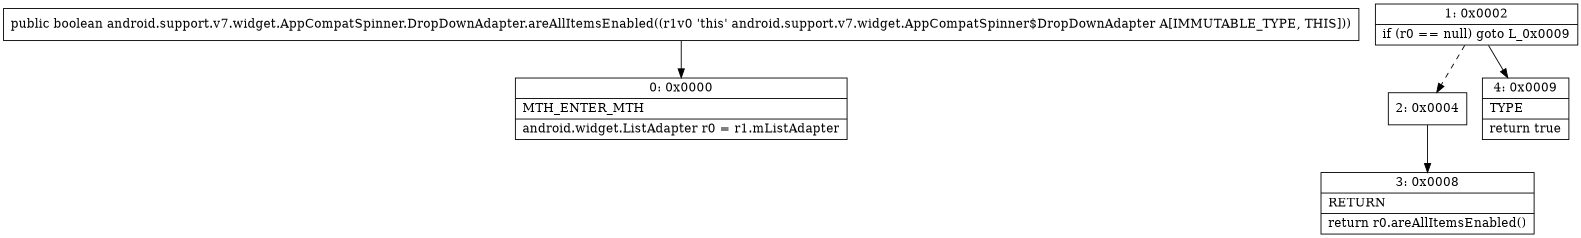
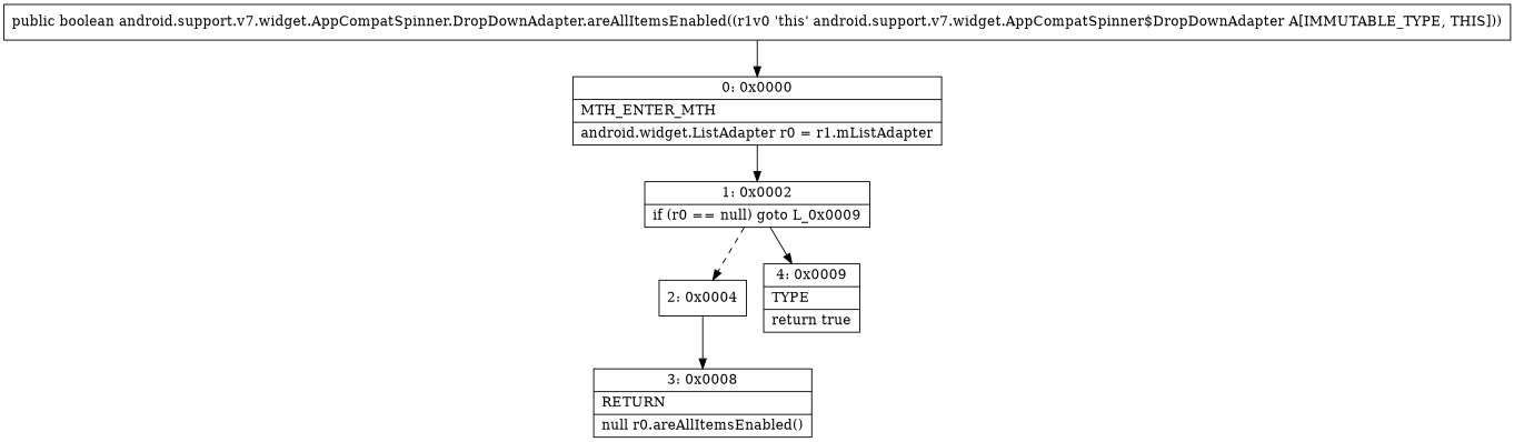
  digraph {
    node [shape=record]
    n1 [label="{0\:\ 0x0000|MTH_ENTER_MTH\l|android.widget.ListAdapter r0 = r1.mListAdapter\l}"]
    n2 [label="{1\:\ 0x0002|if (r0 == null) goto L_0x0009\l}"]
    n3 [label="{2\:\ 0x0004}"]
    n4 [label="{4\:\ 0x0009|TYPE\l|return true\l}"]
-   n5 [label="{3\:\ 0x0008|RETURN\l|return r0.areAllItemsEnabled()\l}"]
+   n5 [label="{3\:\ 0x0008|RETURN\l|null r0.areAllItemsEnabled()\l}"]
    n6 [label="{public boolean android.support.v7.widget.AppCompatSpinner.DropDownAdapter.areAllItemsEnabled((r1v0 'this' android.support.v7.widget.AppCompatSpinner$DropDownAdapter A[IMMUTABLE_TYPE, THIS])) }"]
+   n1 -> n2
    n2 -> n3 [style=dashed]
    n2 -> n4
    n3 -> n5
    n6 -> n1
  }
